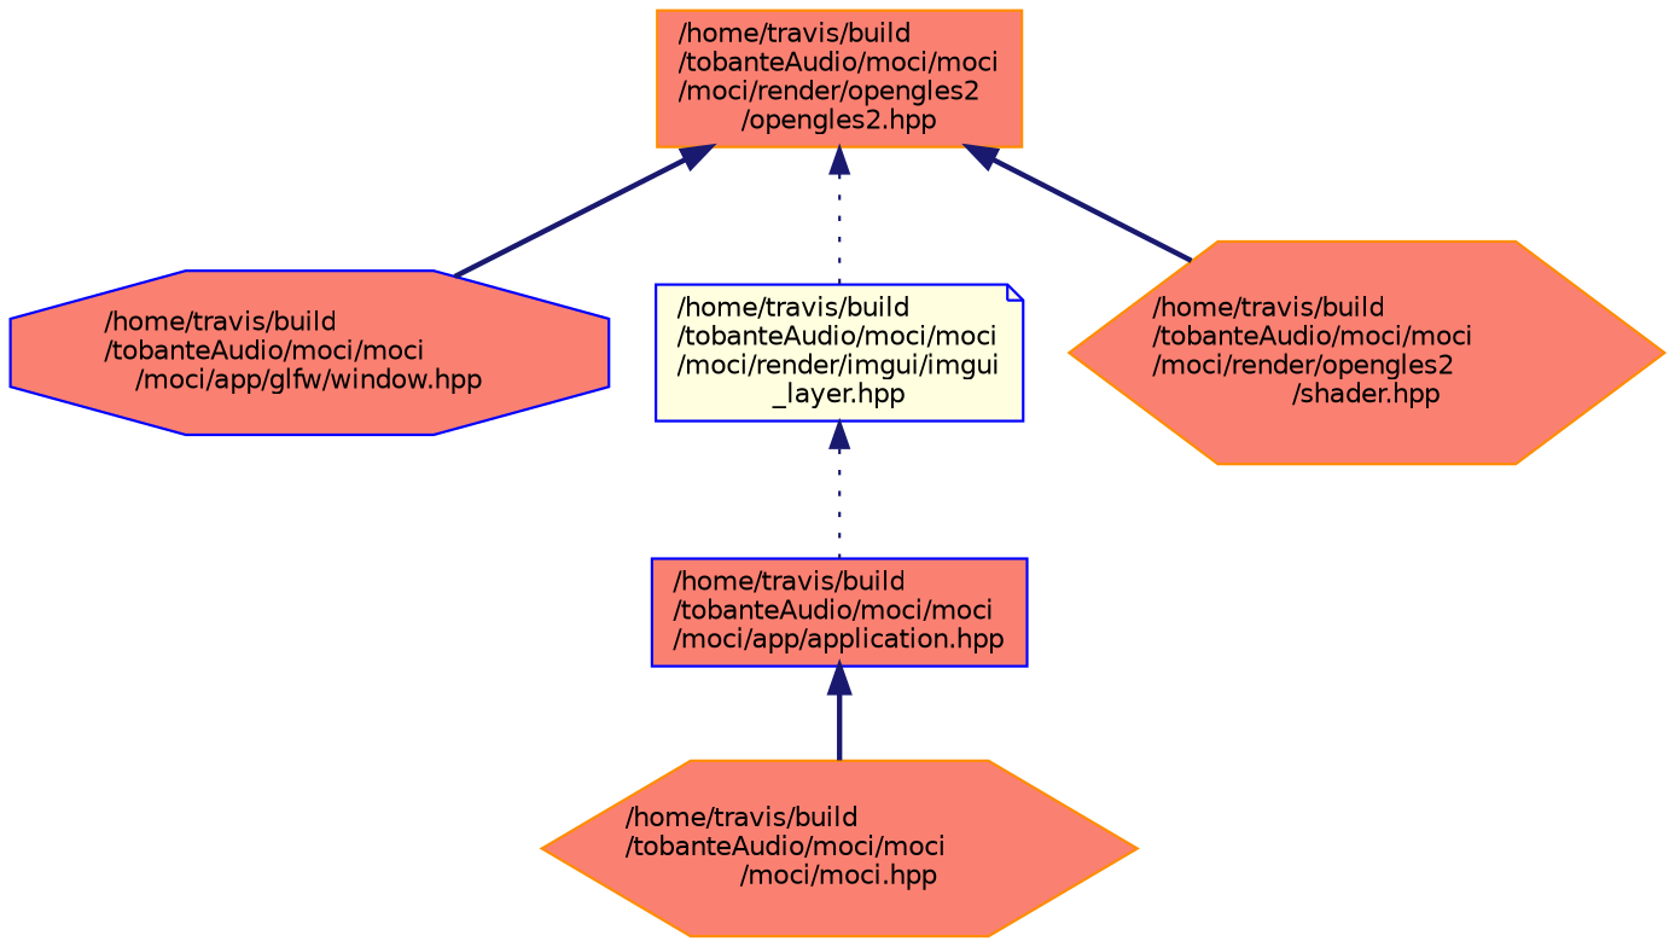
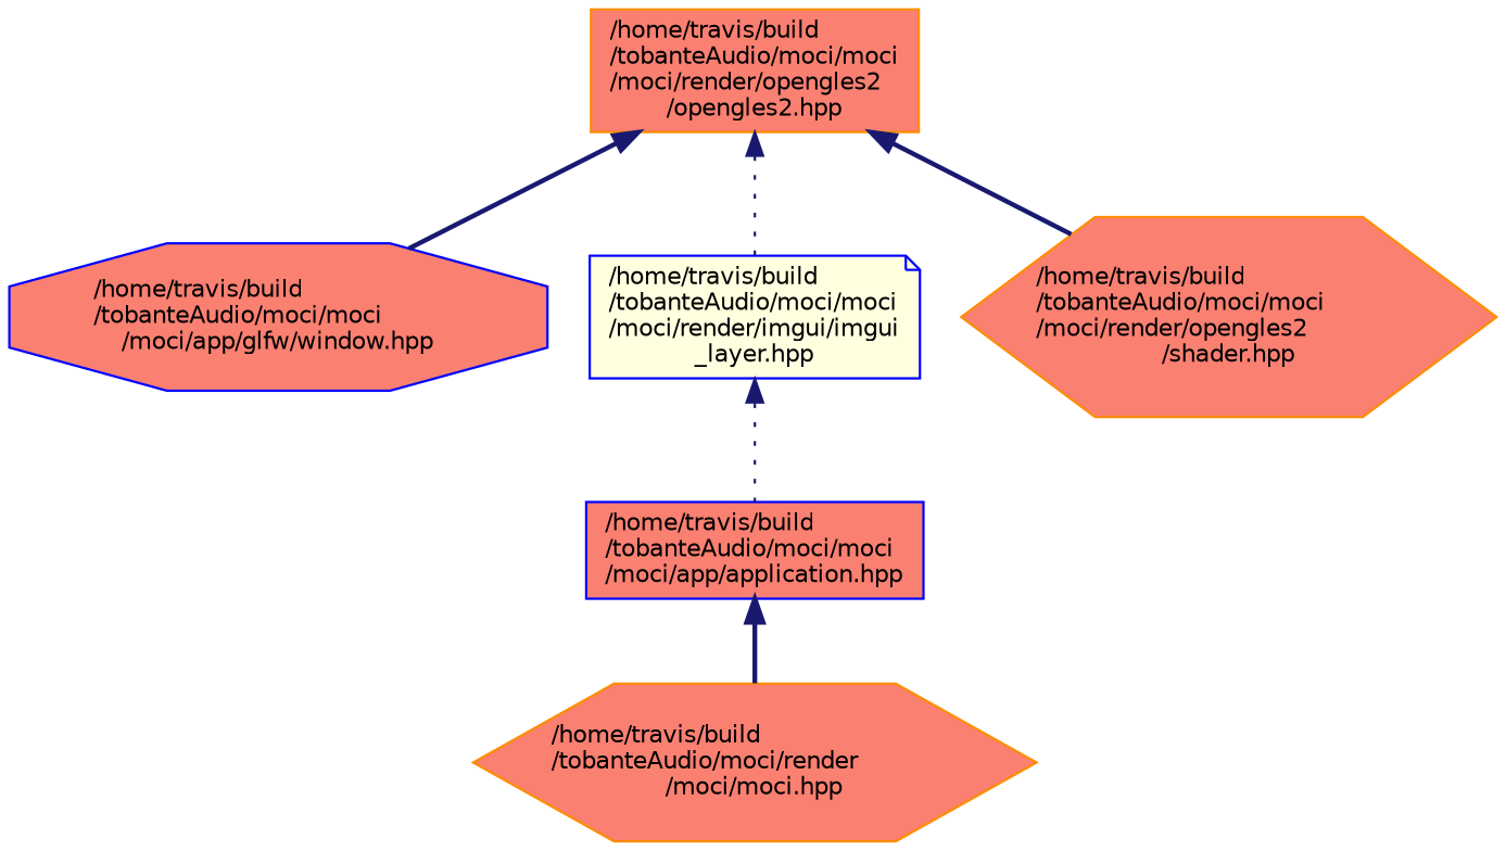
  digraph {
    node [color=darkorange fillcolor=salmon fontname=Helvetica fontsize=10 shape=box style=filled]
    edge [color=midnightblue dir=back fontname=Helvetica fontsize=10 labelfontname=Helvetica labelfontsize=10 style=bold]
    n1 [fontcolor=black height=0.2 label="/home/travis/build\l/tobanteAudio/moci/moci\l/moci/render/opengles2\l/opengles2.hpp" width=0.4]
    n2 [color=blue height=0.2 label="/home/travis/build\l/tobanteAudio/moci/moci\l/moci/app/glfw/window.hpp" shape=octagon width=0.4]
    n3 [color=blue fillcolor=lightyellow height=0.2 label="/home/travis/build\l/tobanteAudio/moci/moci\l/moci/render/imgui/imgui\l_layer.hpp" shape=note width=0.4]
    n4 [height=0.2 label="/home/travis/build\l/tobanteAudio/moci/moci\l/moci/render/opengles2\l/shader.hpp" shape=hexagon width=0.4]
    n5 [color=blue height=0.2 label="/home/travis/build\l/tobanteAudio/moci/moci\l/moci/app/application.hpp" width=0.4]
-   n6 [height=0.2 label="/home/travis/build\l/tobanteAudio/moci/moci\l/moci/moci.hpp" shape=hexagon width=0.4]
+   n6 [height=0.2 label="/home/travis/build\l/tobanteAudio/moci/render\l/moci/moci.hpp" shape=hexagon width=0.4]
    n1 -> n2
    n1 -> n3 [style=dotted]
    n1 -> n4
    n3 -> n5 [style=dotted]
    n5 -> n6
  }
